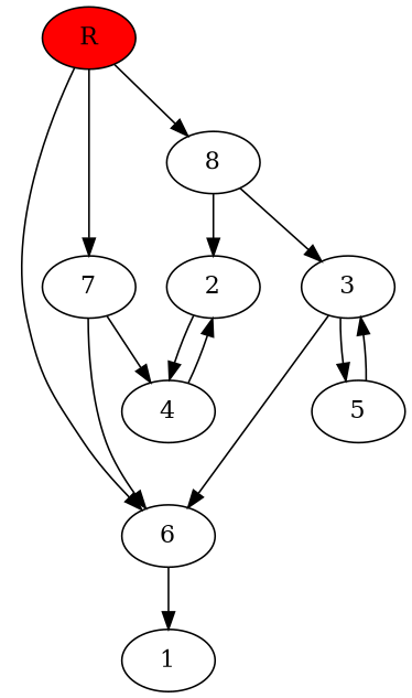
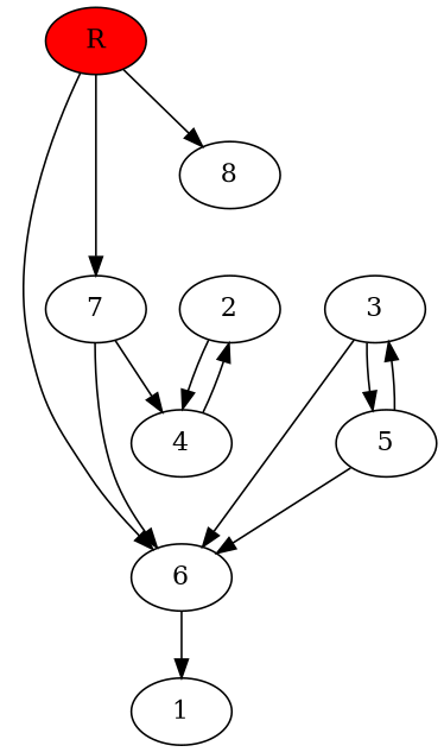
  digraph {
    2
    4
    3
    5
    6
    1
    7
    8
    R [fillcolor="#ff0000" style=filled]
    2 -> 4
    4 -> 2
    3 -> 5
    3 -> 6
    5 -> 3
+   5 -> 6
    6 -> 1
    7 -> 4
    7 -> 6
-   8 -> 2
-   8 -> 3
    R -> 6
    R -> 7
    R -> 8
  }
